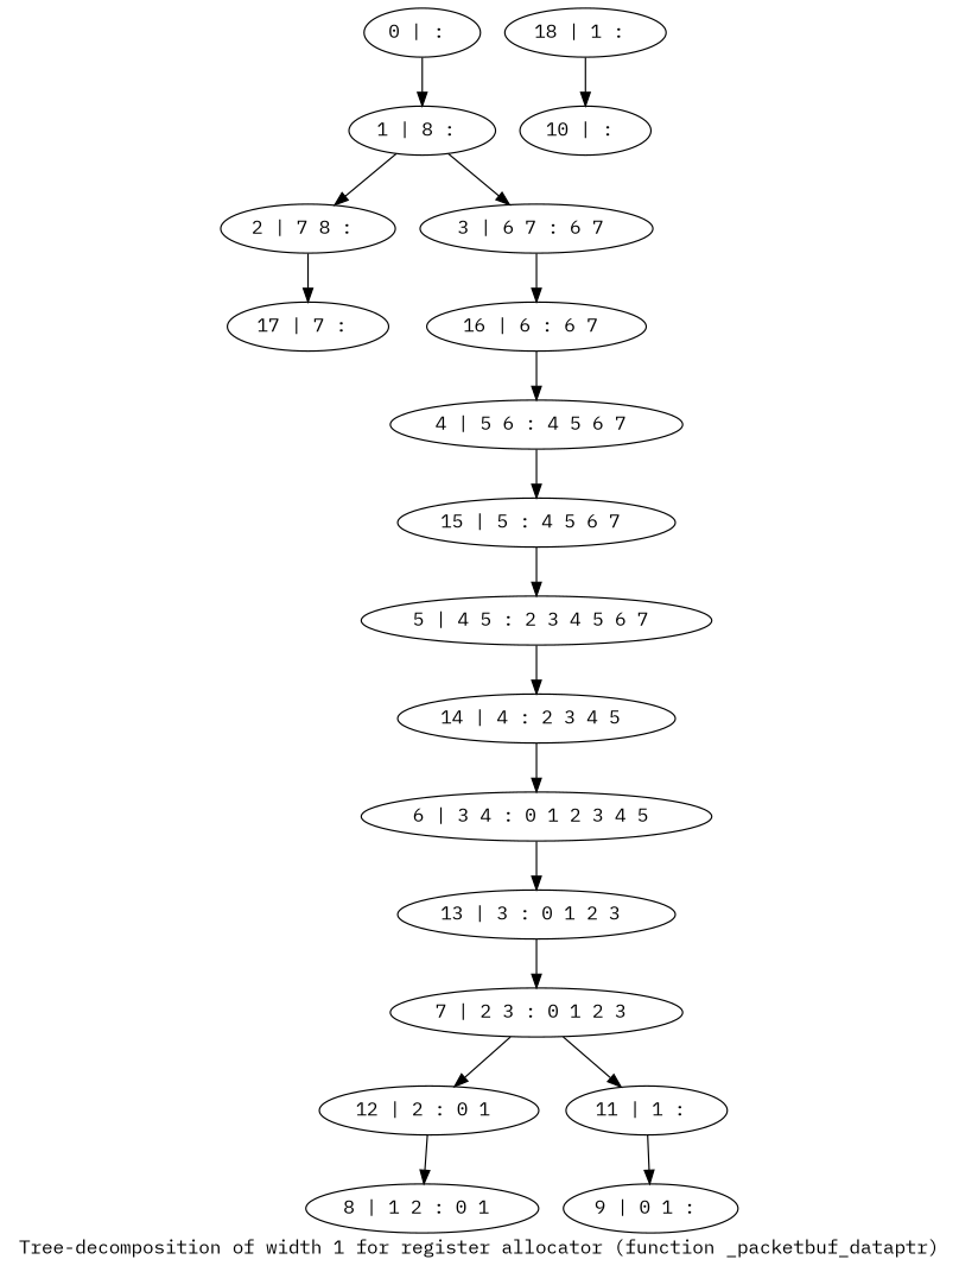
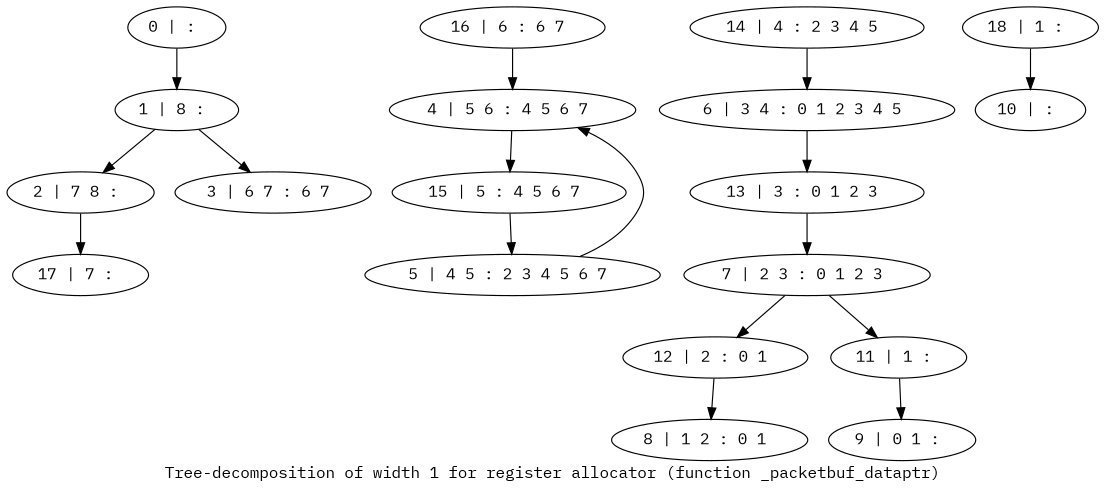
  digraph {
    fontname="IBM Plex Mono"
    label="Tree-decomposition of width 1 for register allocator (function _packetbuf_dataptr)"
    node [fontname="IBM Plex Mono"]
    edge [fontname="IBM Plex Mono"]
    n1 [label="0 | : "]
    n2 [label="1 | 8 : "]
    n3 [label="2 | 7 8 : "]
    n4 [label="3 | 6 7 : 6 7 "]
    n5 [label="17 | 7 : "]
    n6 [label="16 | 6 : 6 7 "]
    n7 [label="4 | 5 6 : 4 5 6 7 "]
    n8 [label="15 | 5 : 4 5 6 7 "]
    n9 [label="5 | 4 5 : 2 3 4 5 6 7 "]
    n10 [label="14 | 4 : 2 3 4 5 "]
    n11 [label="6 | 3 4 : 0 1 2 3 4 5 "]
    n12 [label="13 | 3 : 0 1 2 3 "]
    n13 [label="7 | 2 3 : 0 1 2 3 "]
    n14 [label="12 | 2 : 0 1 "]
    n15 [label="11 | 1 : "]
    n16 [label="8 | 1 2 : 0 1 "]
    n17 [label="9 | 0 1 : "]
    n18 [label="18 | 1 : "]
    n19 [label="10 | : "]
    n1 -> n2
    n2 -> n3
    n2 -> n4
    n3 -> n5
-   n4 -> n6
    n6 -> n7
    n7 -> n8
    n8 -> n9
-   n9 -> n10
+   n9 -> n7
    n10 -> n11
    n11 -> n12
    n12 -> n13
    n13 -> n14
    n13 -> n15
    n14 -> n16
    n15 -> n17
    n18 -> n19
  }
